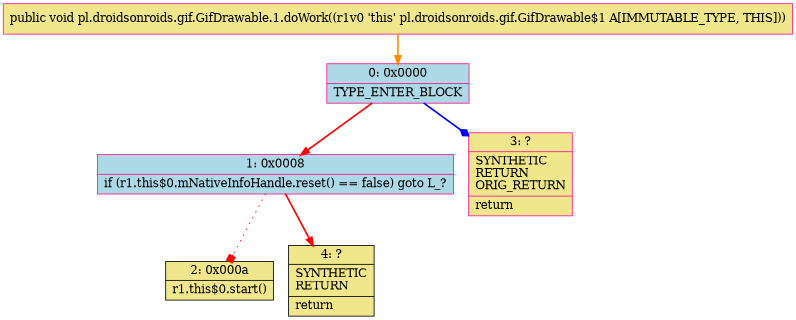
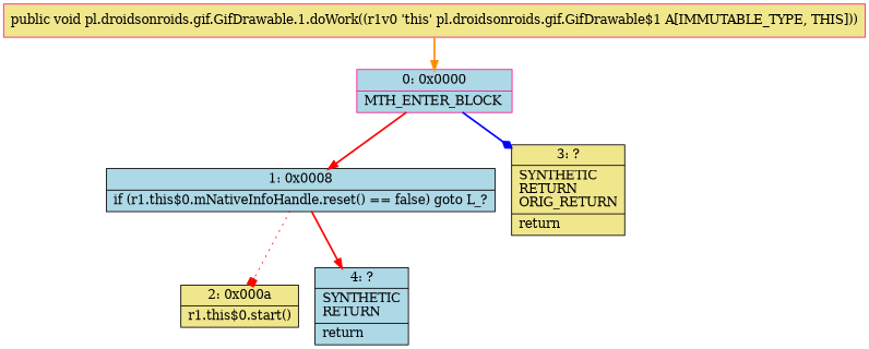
  digraph {
    node [color=black fillcolor=lightblue shape=record style=filled]
    edge [arrowhead=normal color=red style=bold]
-   n1 [color=deeppink label="{0\:\ 0x0000|TYPE_ENTER_BLOCK\l}"]
-   n2 [color=deeppink label="{1\:\ 0x0008|if (r1.this$0.mNativeInfoHandle.reset() == false) goto L_?\l}"]
-   n3 [color=deeppink fillcolor=khaki label="{3\:\ ?|SYNTHETIC\lRETURN\lORIG_RETURN\l|return\l}"]
+   n1 [color=deeppink label="{0\:\ 0x0000|MTH_ENTER_BLOCK\l}"]
+   n2 [label="{1\:\ 0x0008|if (r1.this$0.mNativeInfoHandle.reset() == false) goto L_?\l}"]
+   n3 [fillcolor=khaki label="{3\:\ ?|SYNTHETIC\lRETURN\lORIG_RETURN\l|return\l}"]
    n4 [fillcolor=khaki label="{2\:\ 0x000a|r1.this$0.start()\l}"]
-   n5 [fillcolor=khaki label="{4\:\ ?|SYNTHETIC\lRETURN\l|return\l}"]
+   n5 [label="{4\:\ ?|SYNTHETIC\lRETURN\l|return\l}"]
    n6 [color=deeppink fillcolor=khaki label="{public void pl.droidsonroids.gif.GifDrawable.1.doWork((r1v0 'this' pl.droidsonroids.gif.GifDrawable$1 A[IMMUTABLE_TYPE, THIS])) }"]
    n1 -> n2
    n1 -> n3 [arrowhead=diamond color=blue]
    n2 -> n4 [arrowhead=box style=dotted]
    n2 -> n5
    n6 -> n1 [color=darkorange]
  }
